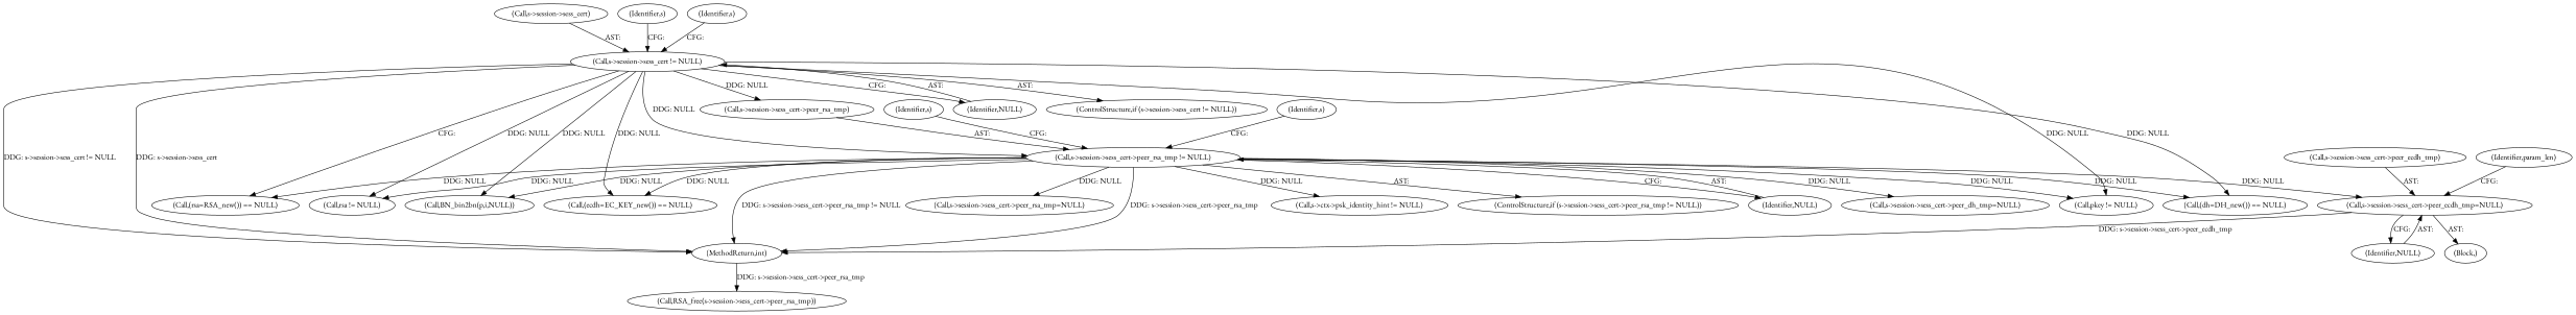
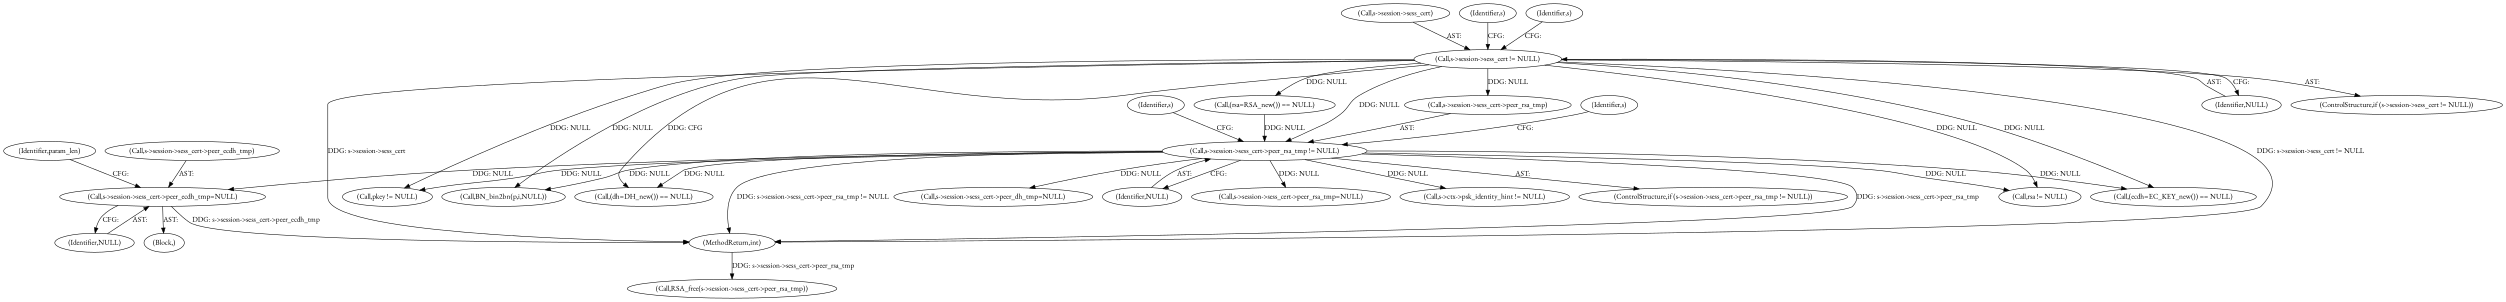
  digraph {
    fontname="EB Garamond"
    node [fontname="EB Garamond"]
    edge [fontname="EB Garamond"]
    n1 [label="(Call,s->session->sess_cert->peer_ecdh_tmp=NULL)"]
    n2 [label="(MethodReturn,int)"]
    n3 [label="(Identifier,NULL)"]
    n4 [label="(Block,)"]
    n5 [label="(Call,RSA_free(s->session->sess_cert->peer_rsa_tmp))"]
    n6 [label="(Call,s->session->sess_cert->peer_rsa_tmp != NULL)"]
    n7 [label="(Call,s->session->sess_cert->peer_rsa_tmp=NULL)"]
    n8 [label="(Call,BN_bin2bn(p,i,NULL))"]
    n9 [label="(Call,s->ctx->psk_identity_hint != NULL)"]
    n10 [label="(Call,(ecdh=EC_KEY_new()) == NULL)"]
    n11 [label="(Call,pkey != NULL)"]
    n12 [label="(ControlStructure,if (s->session->sess_cert->peer_rsa_tmp != NULL))"]
    n13 [label="(Call,(dh=DH_new()) == NULL)"]
    n14 [label="(Identifier,NULL)"]
    n15 [label="(Call,(rsa=RSA_new()) == NULL)"]
    n16 [label="(Call,rsa != NULL)"]
    n17 [label="(Call,s->session->sess_cert->peer_dh_tmp=NULL)"]
    n18 [label="(Call,s->session->sess_cert != NULL)"]
    n19 [label="(Identifier,NULL)"]
    n20 [label="(ControlStructure,if (s->session->sess_cert != NULL))"]
    n21 [label="(Call,s->session->sess_cert->peer_rsa_tmp)"]
    n22 [label="(Identifier,s)"]
    n23 [label="(Call,s->session->sess_cert)"]
    n24 [label="(Identifier,s)"]
    n25 [label="(Identifier,s)"]
    n26 [label="(Call,s->session->sess_cert->peer_ecdh_tmp)"]
    n27 [label="(Identifier,param_len)"]
    n28 [label="(Identifier,s)"]
    n1 -> n2 [label="DDG: s->session->sess_cert->peer_ecdh_tmp"]
    n1 -> n3 [label="CFG: "]
    n1 -> n4 [label="AST: "]
    n2 -> n5 [label="DDG: s->session->sess_cert->peer_rsa_tmp"]
    n3 -> n1 [label="AST: "]
    n6 -> n1 [label="DDG: NULL"]
    n6 -> n2 [label="DDG: s->session->sess_cert->peer_rsa_tmp != NULL"]
    n6 -> n2 [label="DDG: s->session->sess_cert->peer_rsa_tmp"]
    n6 -> n7 [label="DDG: NULL"]
    n6 -> n8 [label="DDG: NULL"]
    n6 -> n9 [label="DDG: NULL"]
    n6 -> n10 [label="DDG: NULL"]
    n6 -> n11 [label="DDG: NULL"]
    n6 -> n12 [label="AST: "]
    n6 -> n13 [label="DDG: NULL"]
    n6 -> n14 [label="CFG: "]
-   n6 -> n15 [label="DDG: NULL"]
+   n15 -> n6 [label="DDG: NULL"]
    n6 -> n16 [label="DDG: NULL"]
    n6 -> n17 [label="DDG: NULL"]
    n14 -> n6 [label="AST: "]
    n18 -> n2 [label="DDG: s->session->sess_cert"]
    n18 -> n2 [label="DDG: s->session->sess_cert != NULL"]
    n18 -> n6 [label="DDG: NULL"]
    n18 -> n8 [label="DDG: NULL"]
    n18 -> n10 [label="DDG: NULL"]
    n18 -> n11 [label="DDG: NULL"]
-   n18 -> n13 [label="DDG: NULL"]
-   n18 -> n15 [label="CFG: "]
+   n18 -> n13 [label="DDG: CFG"]
+   n18 -> n15 [label="DDG: NULL"]
    n18 -> n16 [label="DDG: NULL"]
    n18 -> n19 [label="CFG: "]
    n18 -> n20 [label="AST: "]
    n18 -> n21 [label="DDG: NULL"]
    n19 -> n18 [label="AST: "]
    n21 -> n6 [label="AST: "]
    n22 -> n6 [label="CFG: "]
    n23 -> n18 [label="AST: "]
    n24 -> n6 [label="CFG: "]
    n25 -> n18 [label="CFG: "]
    n26 -> n1 [label="AST: "]
    n27 -> n1 [label="CFG: "]
    n28 -> n18 [label="CFG: "]
  }
